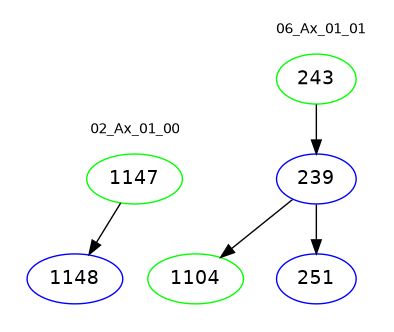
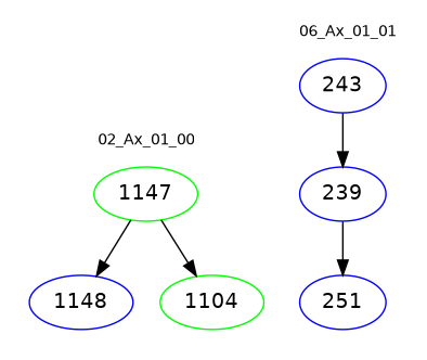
  digraph {
    fontname="DejaVu Sans"
    node [color=green fontname="DejaVu Sans"]
    edge [color=black fontname="DejaVu Sans"]
    n1 [label=1147]
    n2 [label=1104]
    n3 [color=blue label=1148]
-   n4 [label=243]
+   n4 [color=blue label=243]
    n5 [color=blue label=239]
    n6 [color=blue label=251]
    subgraph cluster_1 {
      color=white
      fontsize=10
      label="02_Ax_01_00"
      n1
      n2
      n3
    }
    subgraph cluster_2 {
      color=white
      fontsize=10
      label="06_Ax_01_01"
      n4
      n5
      n6
    }
-   n5 -> n2
+   n1 -> n2
    n1 -> n3
    n4 -> n5
    n5 -> n6
  }
